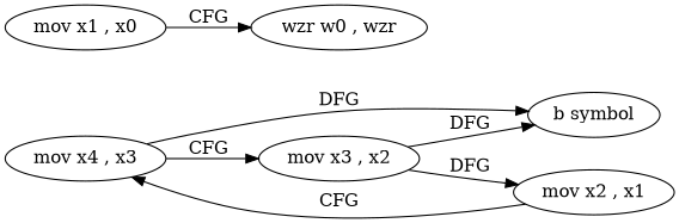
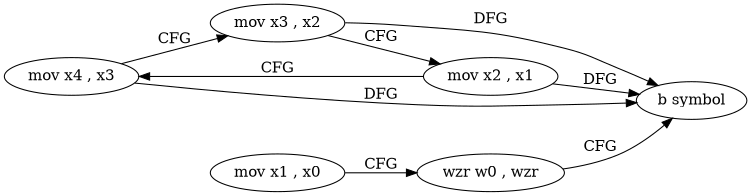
  digraph {
    rankdir=LR
    n1 [label="mov x4 , x3"]
    n2 [label="mov x3 , x2"]
    n3 [label="b symbol"]
    n4 [label="mov x2 , x1"]
    n5 [label="mov x1 , x0"]
    n6 [label="wzr w0 , wzr"]
    n1 -> n2 [label=CFG]
    n1 -> n3 [label=DFG]
    n2 -> n3 [label=DFG]
-   n2 -> n4 [label=DFG]
+   n2 -> n4 [label=CFG]
    n4 -> n1 [label=CFG]
+   n4 -> n3 [label=DFG]
    n5 -> n6 [label=CFG]
+   n6 -> n3 [label=CFG]
  }
